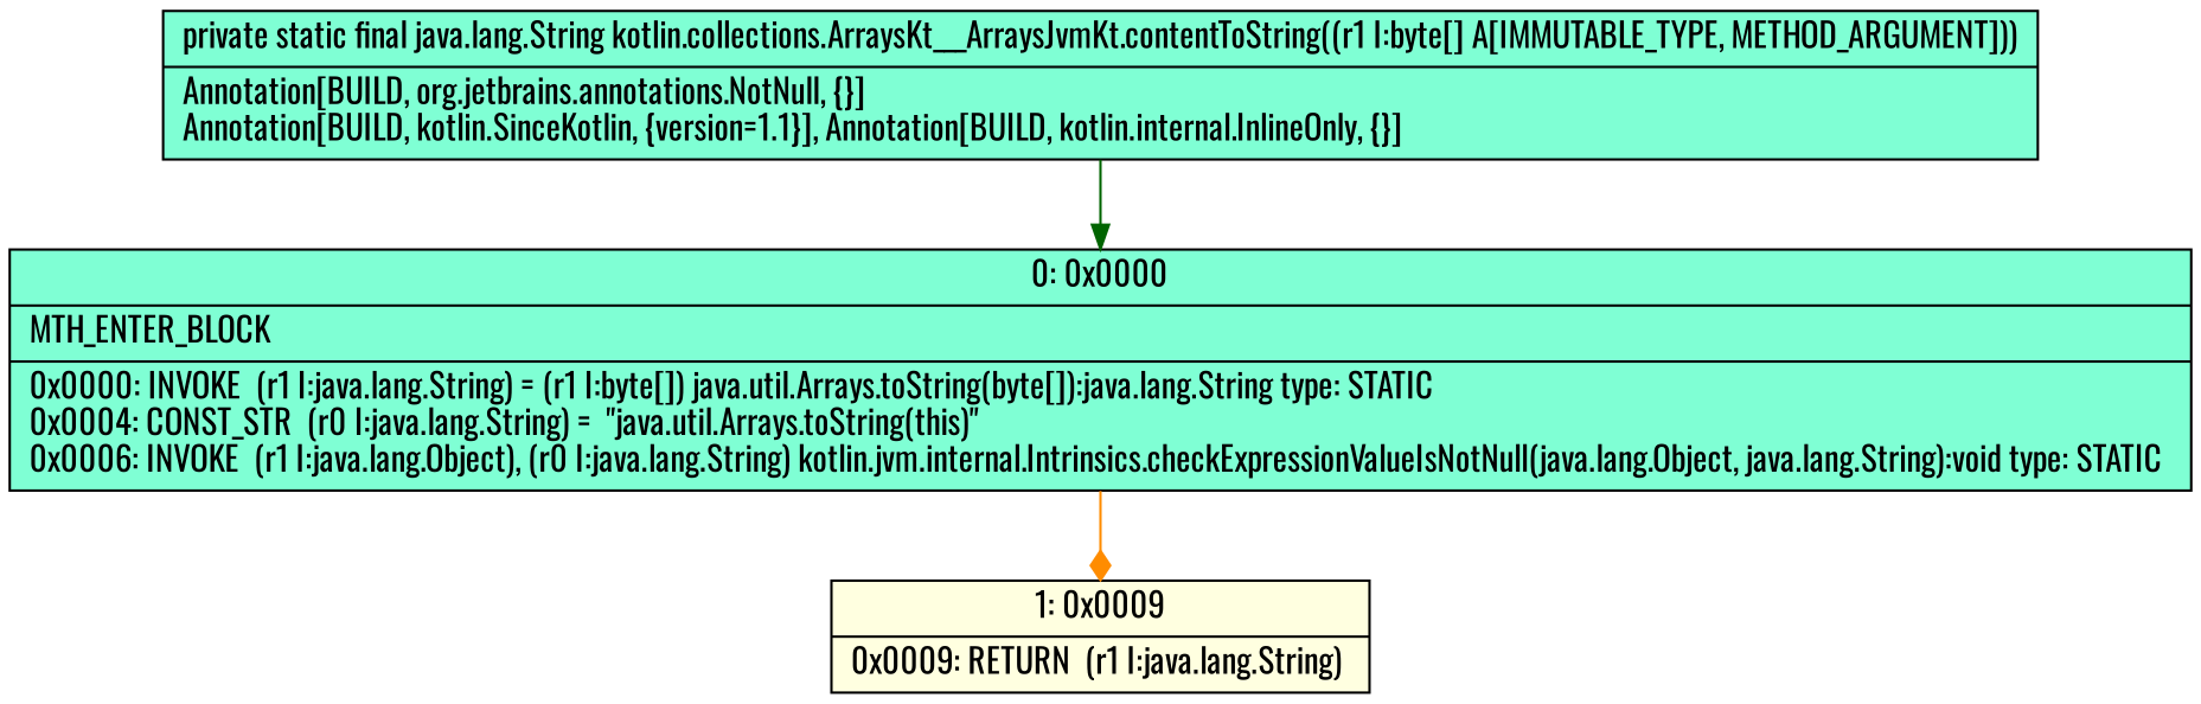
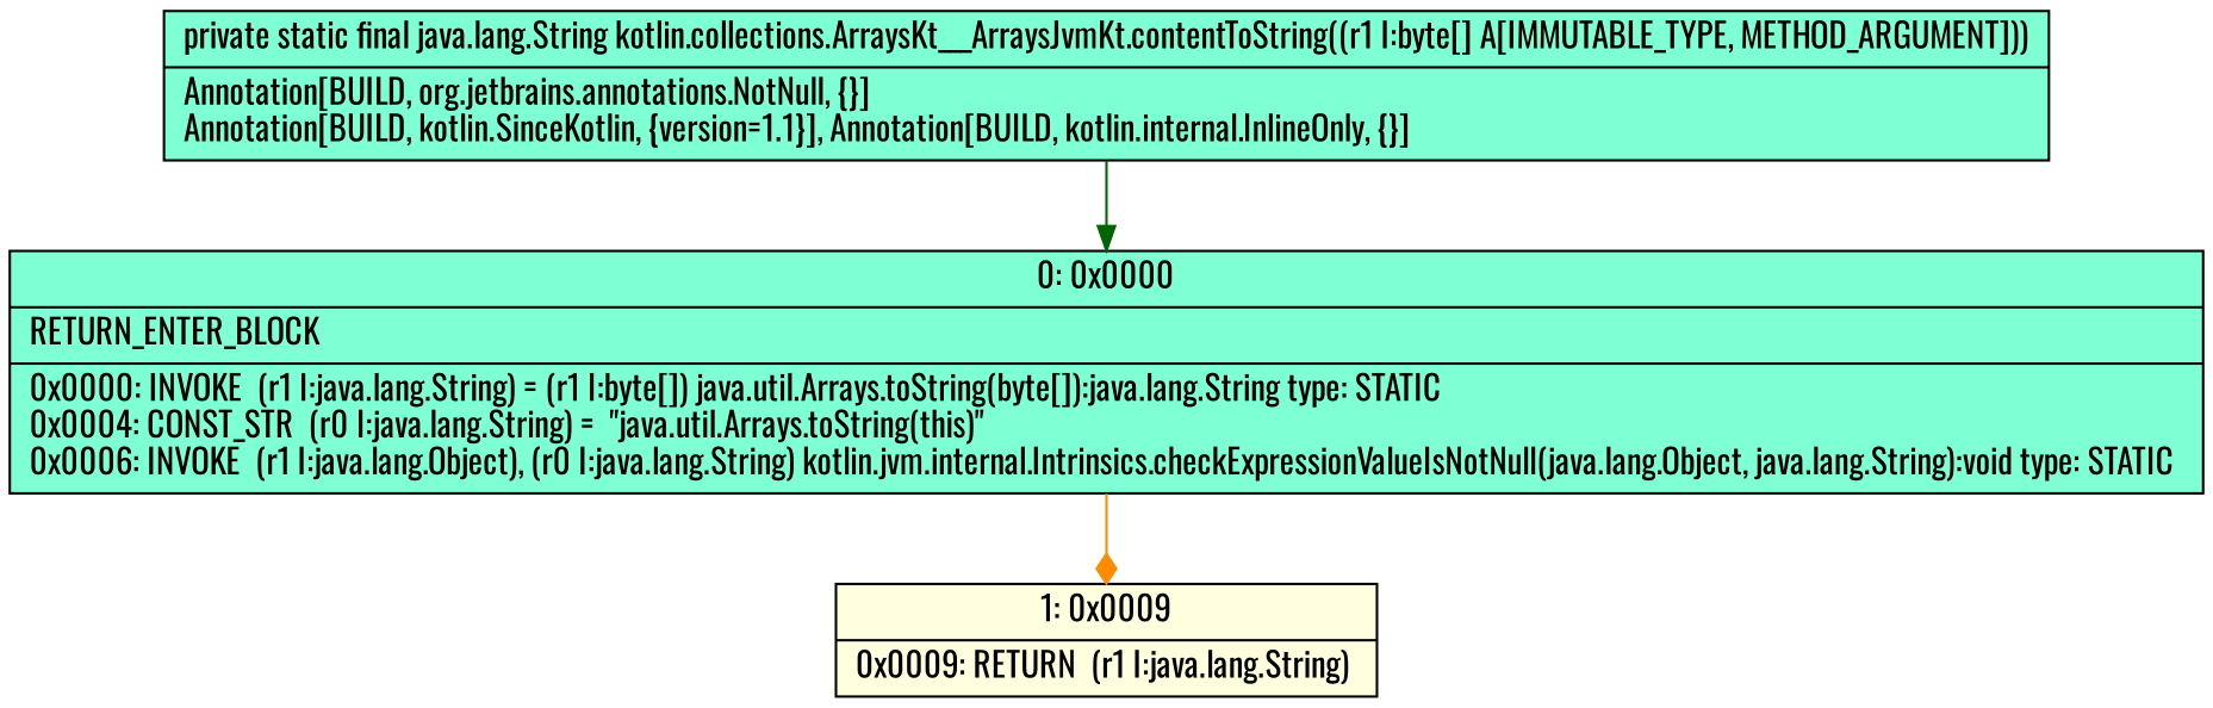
  digraph {
    fontname=Oswald
    node [shape=record style=filled fillcolor=aquamarine fontname=Oswald]
    edge [fontname=Oswald]
-   n1 [label="{0\:\ 0x0000|MTH_ENTER_BLOCK\l|0x0000: INVOKE  (r1 I:java.lang.String) = (r1 I:byte[]) java.util.Arrays.toString(byte[]):java.lang.String type: STATIC \l0x0004: CONST_STR  (r0 I:java.lang.String) =  \"java.util.Arrays.toString(this)\" \l0x0006: INVOKE  (r1 I:java.lang.Object), (r0 I:java.lang.String) kotlin.jvm.internal.Intrinsics.checkExpressionValueIsNotNull(java.lang.Object, java.lang.String):void type: STATIC \l}"]
+   n1 [label="{0\:\ 0x0000|RETURN_ENTER_BLOCK\l|0x0000: INVOKE  (r1 I:java.lang.String) = (r1 I:byte[]) java.util.Arrays.toString(byte[]):java.lang.String type: STATIC \l0x0004: CONST_STR  (r0 I:java.lang.String) =  \"java.util.Arrays.toString(this)\" \l0x0006: INVOKE  (r1 I:java.lang.Object), (r0 I:java.lang.String) kotlin.jvm.internal.Intrinsics.checkExpressionValueIsNotNull(java.lang.Object, java.lang.String):void type: STATIC \l}"]
    n2 [label="{1\:\ 0x0009|0x0009: RETURN  (r1 I:java.lang.String) \l}" fillcolor=lightyellow]
    n3 [label="{private static final java.lang.String kotlin.collections.ArraysKt___ArraysJvmKt.contentToString((r1 I:byte[] A[IMMUTABLE_TYPE, METHOD_ARGUMENT]))  | Annotation[BUILD, org.jetbrains.annotations.NotNull, \{\}]\lAnnotation[BUILD, kotlin.SinceKotlin, \{version=1.1\}], Annotation[BUILD, kotlin.internal.InlineOnly, \{\}]\l}"]
    n1 -> n2 [color=darkorange arrowhead=diamond]
    n3 -> n1 [color=darkgreen arrowhead=normal]
  }
